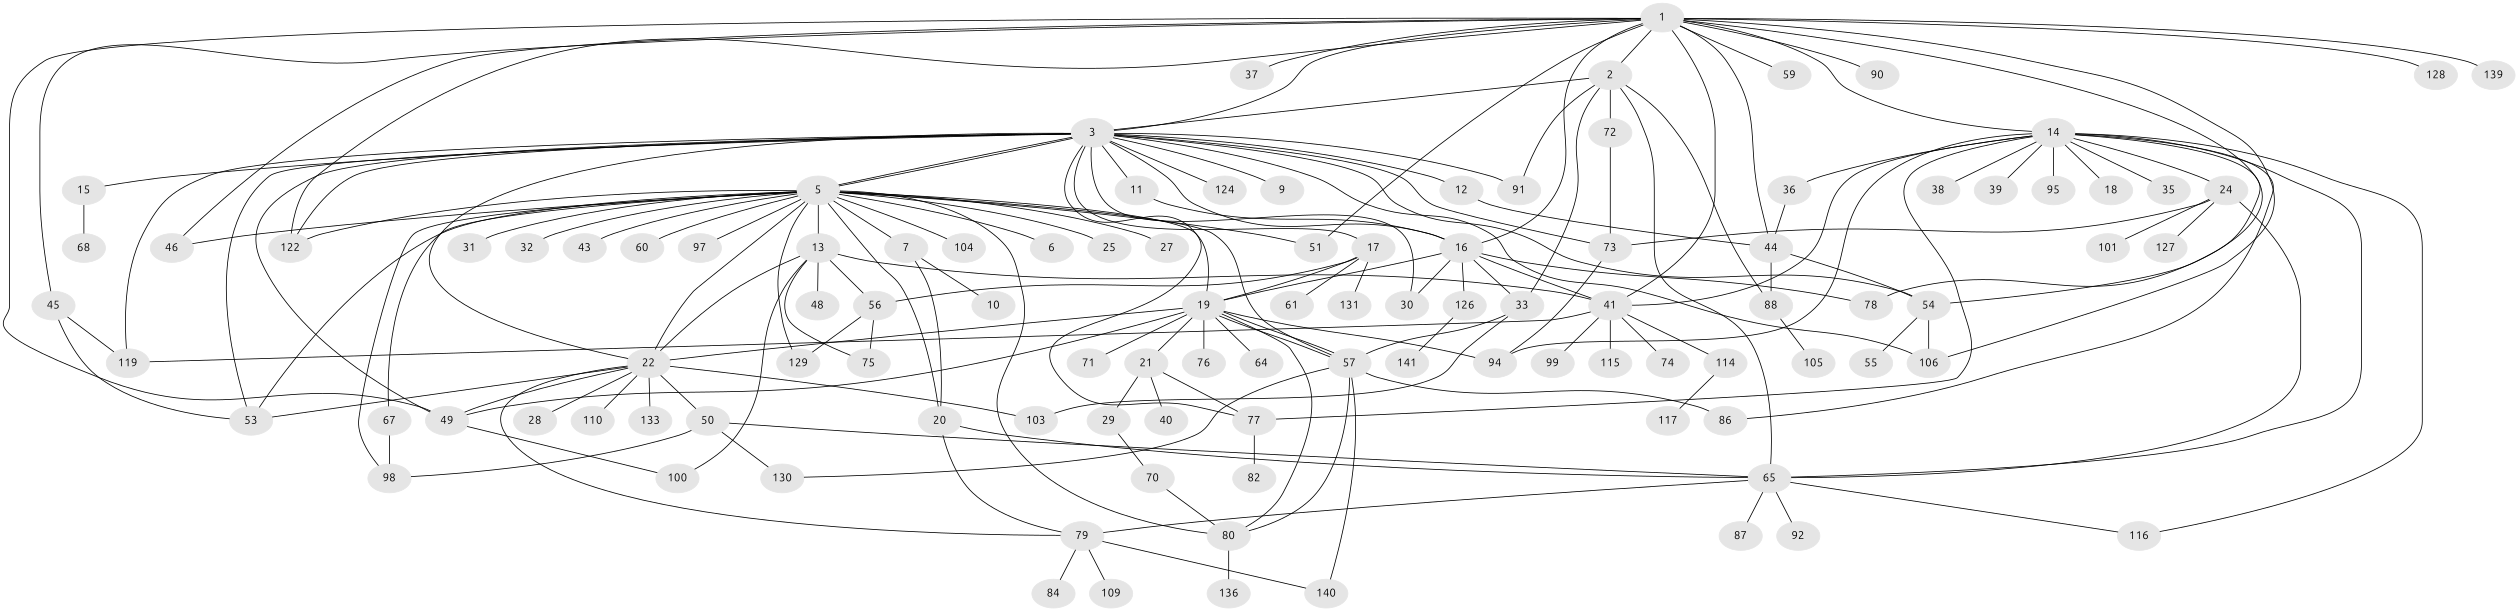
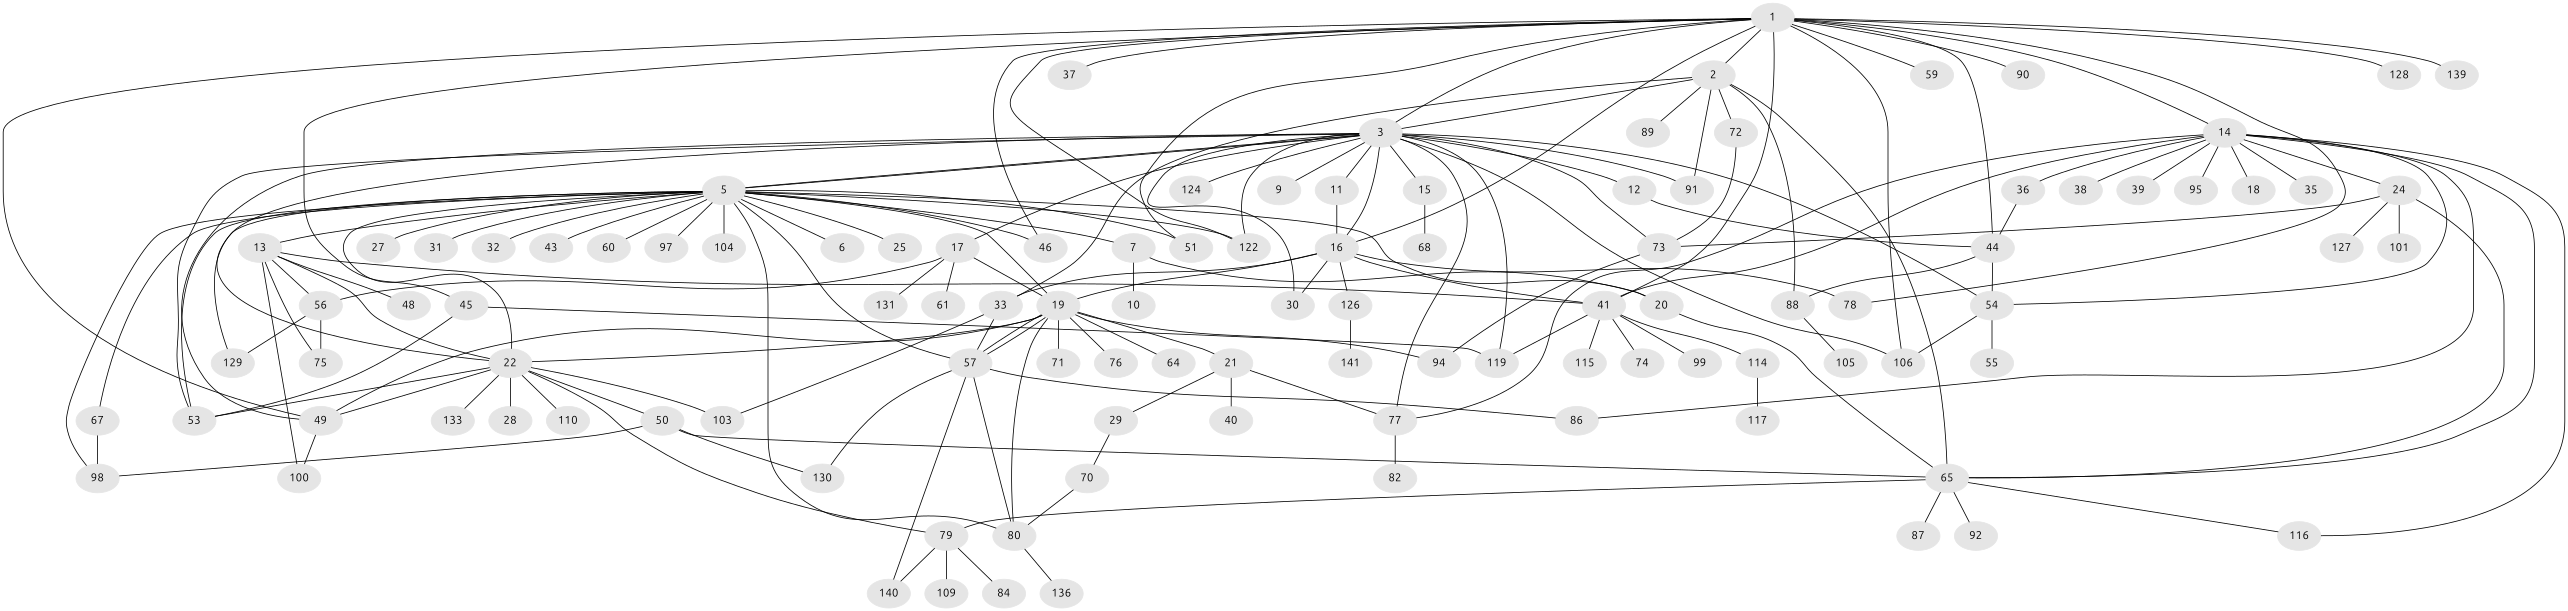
  graph {
    fontname=Ubuntu
    node [color=gray90 fontname=Ubuntu style=filled]
    edge [fontname=Ubuntu]
    1 [super="+26"]
    2 [super="+23"]
    3 [super="+4"]
    14 [super="+125"]
    16 [super="+120"]
    37 [super="+47"]
    41 [super="+107"]
    44 [super="+52"]
    45 [super="+93"]
    46 [super="+62"]
    49 [super="+111"]
    51
    59
    78
    90
    106
    122
    128
    139
    33 [super="+112"]
    65 [super="+81"]
    72
    88
+   89
    91
    5 [super="+66"]
    9
    11
    12
    15
    17 [super="+96"]
    22 [super="+132"]
    30
    53
    54 [super="+134"]
    73 [super="+108"]
    77 [super="+113"]
    119
    124
    18
    24 [super="+137"]
    35
    36
    38
    39
    86
    94 [super="+123"]
    95
    116
    19 [super="+34"]
    126
    74
    99
    114
    115
    100
    57 [super="+69"]
    103
    79 [super="+102"]
    87
    92
    105
    6
    7 [super="+8"]
    13 [super="+138"]
    20 [super="+83"]
    25
    27
    31
    32 [super="+118"]
    43
    60
    67 [super="+121"]
    80
    97
    98
    104
    129
    68
    56 [super="+85"]
    61
    131
    28
    50 [super="+63"]
    110
    133
    55 [super="+142"]
    82
    10
    48
    75
    21
    64
    71
    76
    130
    140
    136
    101
    127
    141
    29 [super="+135"]
    40
    84
    109
    70
    117
    1 -- 2
    1 -- 3
    1 -- 14
    1 -- 16
    1 -- 37
    1 -- 41
    1 -- 44
    1 -- 45
    1 -- 46
    1 -- 49
    1 -- 51
    1 -- 59
    1 -- 78
    1 -- 90
    1 -- 106
    1 -- 122
    1 -- 128
    1 -- 139
    2 -- 3
    2 -- 33
    2 -- 65
    2 -- 72
    2 -- 88
+   2 -- 89
    2 -- 91
    3 -- 16
    3 -- 49
    3 -- 106
    3 -- 122
    3 -- 91
    3 -- 5
    3 -- 5
    3 -- 9
    3 -- 11
    3 -- 12
    3 -- 15 [weight=2]
    3 -- 17
    3 -- 22
    3 -- 30
    3 -- 53
    3 -- 54
    3 -- 73
    3 -- 77
    3 -- 119
    3 -- 124
    14 -- 41
    14 -- 65
    14 -- 54
    14 -- 77
    14 -- 18
    14 -- 24
    14 -- 35
    14 -- 36
    14 -- 38
    14 -- 39
    14 -- 86
-   14 -- 94
    14 -- 95
    14 -- 116
    16 -- 41
    16 -- 78
    16 -- 33
    16 -- 30
    16 -- 19
    16 -- 126
    41 -- 119
    41 -- 74
    41 -- 99
    41 -- 114
    41 -- 115
    44 -- 88
    44 -- 54
    45 -- 53
    45 -- 119
    49 -- 100
    33 -- 57
    33 -- 103
    65 -- 116
    65 -- 79
    65 -- 87
    65 -- 92
    72 -- 73
    88 -- 105
    5 -- 46
    5 -- 51
    5 -- 122
    5 -- 22
    5 -- 53
    5 -- 19
    5 -- 57
    5 -- 6
    5 -- 7
    5 -- 13
    5 -- 20
    5 -- 25
    5 -- 27
    5 -- 31
    5 -- 32
    5 -- 43
    5 -- 60
    5 -- 67
    5 -- 80
    5 -- 97
    5 -- 98
    5 -- 104
    5 -- 129
    11 -- 16
    12 -- 44
    15 -- 68
    17 -- 19
    17 -- 56
    17 -- 61
    17 -- 131
    22 -- 49
    22 -- 53
    22 -- 103
    22 -- 79
    22 -- 28
    22 -- 50
    22 -- 110
    22 -- 133
    54 -- 106
    54 -- 55
    73 -- 94
    77 -- 82
    24 -- 65
    24 -- 73
    24 -- 101
    24 -- 127
    36 -- 44
    19 -- 49
    19 -- 22
    19 -- 94
    19 -- 57
    19 -- 57
    19 -- 80
    19 -- 21
    19 -- 64
    19 -- 71
    19 -- 76
    126 -- 141
    114 -- 117
    57 -- 86
    57 -- 80
    57 -- 130
    57 -- 140
    79 -- 140
    79 -- 84
    79 -- 109
    7 -- 20
    7 -- 10
    13 -- 41
    13 -- 22
    13 -- 100
    13 -- 56
    13 -- 48
    13 -- 75
    20 -- 65
-   20 -- 79
    67 -- 98
    80 -- 136
    56 -- 129
    56 -- 75
    50 -- 65
    50 -- 98
    50 -- 130
    21 -- 77
    21 -- 29
    21 -- 40
    29 -- 70
    70 -- 80
  }
